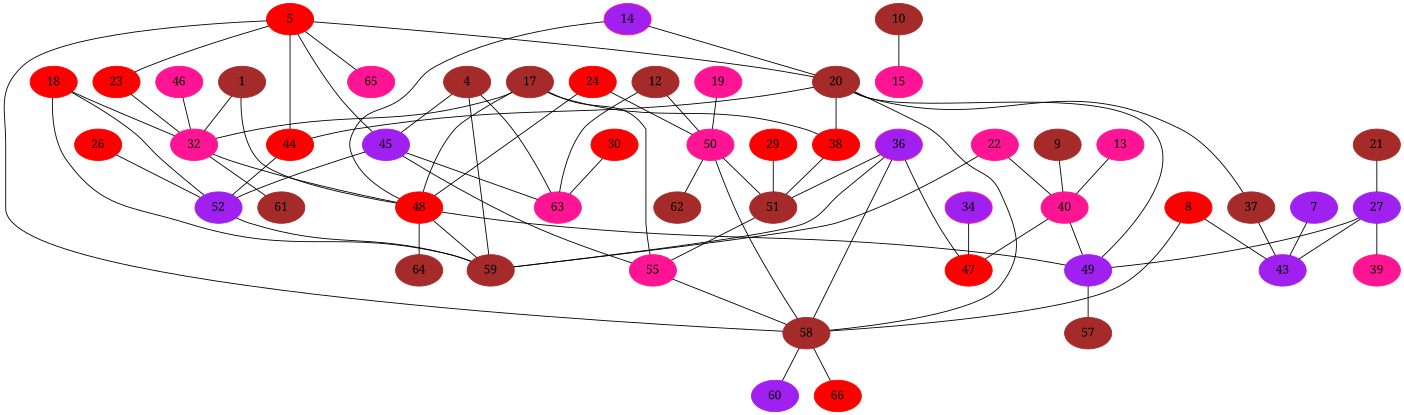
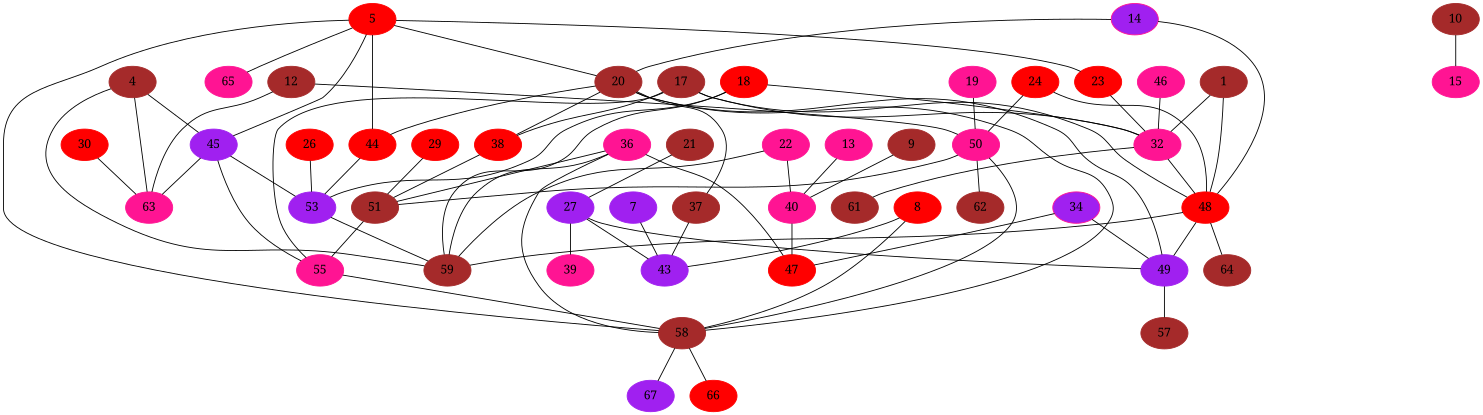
  graph {
    fontname="Noto Serif"
    node [color=brown fontname="Noto Serif" style=filled]
    edge [fontname="Noto Serif" weight=1.0]
    32 [color=deeppink]
    1
    48 [color=red]
    61
    59
    49 [color=purple]
    64
    45 [color=purple]
    4
    63 [color=deeppink]
    55 [color=deeppink]
-   52 [color=purple]
+   52 [color=purple label=53]
    5 [color=red]
    20
    23 [color=red]
    44 [color=red]
    58
    65 [color=deeppink]
    38 [color=red]
    37
-   60 [color=purple]
+   60 [color=purple label=67]
    66 [color=red]
    7 [color=purple]
    43 [color=purple]
    8 [color=red]
    40 [color=deeppink]
    9
    47 [color=red]
    15 [color=deeppink]
    10
    12
    50 [color=deeppink]
    51
    62
    13 [color=deeppink]
    14 [color=deeppink fillcolor=purple]
    n37 [color=deeppink label=46]
    17
    18 [color=red]
    19 [color=deeppink]
    57
    27 [color=purple]
    21
    39 [color=deeppink]
    22 [color=deeppink]
    24 [color=red]
    26 [color=red]
    29 [color=red]
    30 [color=red]
    34 [color=deeppink fillcolor=purple]
-   36 [color=deeppink fillcolor=purple]
+   36 [color=deeppink]
    32 -- 48 [weight=2.0]
    32 -- 61
    1 -- 32
    1 -- 48
    48 -- 59
    48 -- 49
    48 -- 64
    49 -- 57
    45 -- 63
    45 -- 55
    45 -- 52
    4 -- 59
    4 -- 45
    4 -- 63
    55 -- 58
    52 -- 59
    5 -- 45
    5 -- 20
    5 -- 23
    5 -- 44 [weight=2.0]
    5 -- 58
    5 -- 65
    20 -- 49
    20 -- 44
    20 -- 58
    20 -- 38
    20 -- 37
    23 -- 32
    44 -- 52
    58 -- 60
    58 -- 66
    38 -- 51
    37 -- 43
    7 -- 43
    8 -- 58
    8 -- 43
-   40 -- 49
+   34 -- 49
    40 -- 47
    9 -- 40
    10 -- 15
    12 -- 63
    12 -- 50
    50 -- 58
    50 -- 51
    50 -- 62
    51 -- 55
    13 -- 40
    14 -- 48
    14 -- 20
    n37 -- 32
    17 -- 32
    17 -- 48
    17 -- 55
    17 -- 38
    18 -- 32
    18 -- 59
    18 -- 52
    19 -- 50
    27 -- 49
    27 -- 43
    27 -- 39
    21 -- 27
    22 -- 59
    22 -- 40
    24 -- 48 [weight=2.0]
    24 -- 50
    26 -- 52
    29 -- 51
    30 -- 63
    34 -- 47
    36 -- 59
    36 -- 58
    36 -- 47
    36 -- 51
  }
